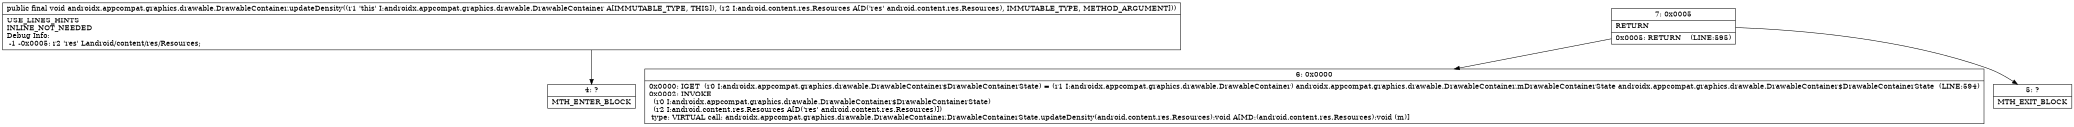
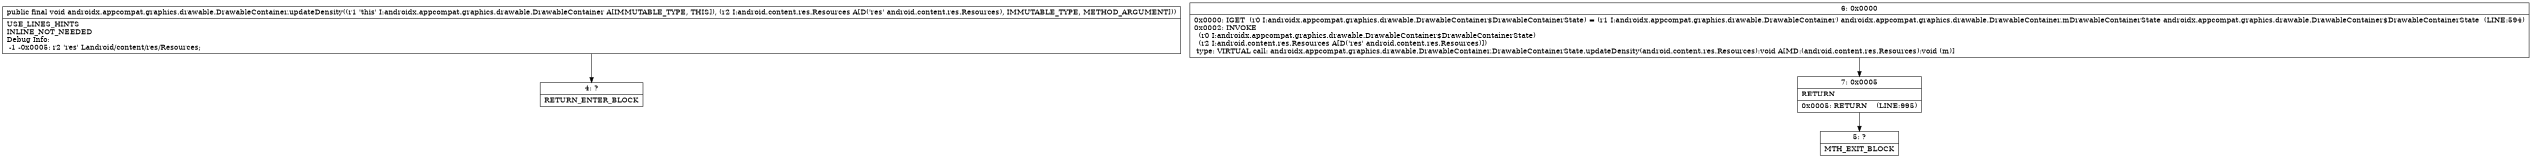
  digraph {
    node [shape=record]
-   n1 [label="{4\:\ ?|MTH_ENTER_BLOCK\l}"]
+   n1 [label="{4\:\ ?|RETURN_ENTER_BLOCK\l}"]
    n2 [label="{6\:\ 0x0000|0x0000: IGET  (r0 I:androidx.appcompat.graphics.drawable.DrawableContainer$DrawableContainerState) = (r1 I:androidx.appcompat.graphics.drawable.DrawableContainer) androidx.appcompat.graphics.drawable.DrawableContainer.mDrawableContainerState androidx.appcompat.graphics.drawable.DrawableContainer$DrawableContainerState  (LINE:594)\l0x0002: INVOKE  \l  (r0 I:androidx.appcompat.graphics.drawable.DrawableContainer$DrawableContainerState)\l  (r2 I:android.content.res.Resources A[D('res' android.content.res.Resources)])\l type: VIRTUAL call: androidx.appcompat.graphics.drawable.DrawableContainer.DrawableContainerState.updateDensity(android.content.res.Resources):void A[MD:(android.content.res.Resources):void (m)]\l}"]
-   n3 [label="{7\:\ 0x0005|RETURN\l|0x0005: RETURN    (LINE:595)\l}"]
+   n3 [label="{7\:\ 0x0005|RETURN\l|0x0005: RETURN    (LINE:995)\l}"]
    n4 [label="{5\:\ ?|MTH_EXIT_BLOCK\l}"]
    n5 [label="{public final void androidx.appcompat.graphics.drawable.DrawableContainer.updateDensity((r1 'this' I:androidx.appcompat.graphics.drawable.DrawableContainer A[IMMUTABLE_TYPE, THIS]), (r2 I:android.content.res.Resources A[D('res' android.content.res.Resources), IMMUTABLE_TYPE, METHOD_ARGUMENT]))  | USE_LINES_HINTS\lINLINE_NOT_NEEDED\lDebug Info:\l  \-1 \-0x0005: r2 'res' Landroid\/content\/res\/Resources;\l}"]
-   n3 -> n2
+   n2 -> n3
    n3 -> n4
    n5 -> n1
  }
